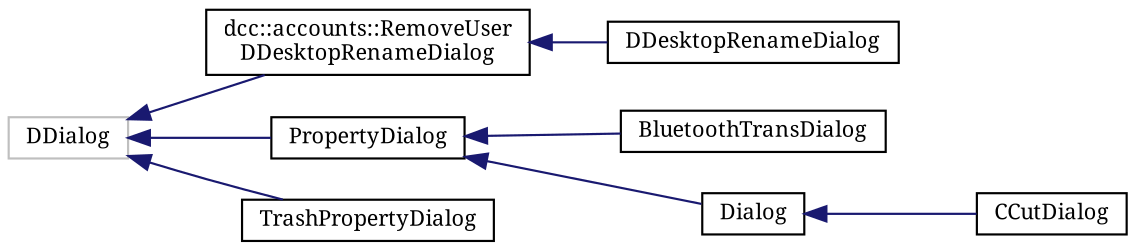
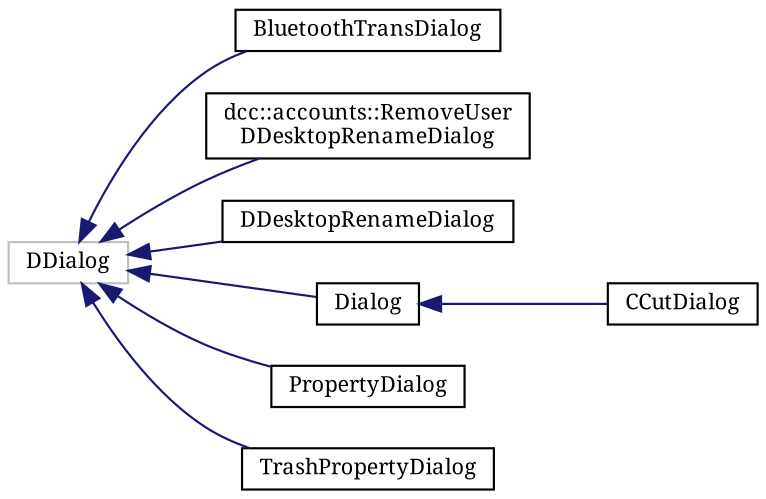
  digraph {
    fontname="Noto Serif"
    rankdir=LR
    node [color=black fillcolor=white fontname="Noto Serif" fontsize=10 shape=record style=filled]
    edge [color=midnightblue dir=back fontname="Noto Serif" fontsize=10 labelfontname=Helvetica labelfontsize=10 style=solid]
    n1 [color=grey75 height=0.2 label=DDialog width=0.4]
    n2 [height=0.2 label=BluetoothTransDialog width=0.4]
    n3 [height=0.2 label="dcc::accounts::RemoveUser\lDDesktopRenameDialog" width=0.4]
    n4 [height=0.2 label=DDesktopRenameDialog width=0.4]
    n5 [height=0.2 label=Dialog width=0.4]
    n6 [height=0.2 label=PropertyDialog width=0.4]
    n7 [height=0.2 label=TrashPropertyDialog width=0.4]
    n8 [height=0.2 label=CCutDialog width=0.4]
-   n6 -> n2
+   n1 -> n2
    n1 -> n3
-   n3 -> n4
-   n6 -> n5
+   n1 -> n4
+   n1 -> n5
    n1 -> n6
    n1 -> n7
    n5 -> n8
  }
